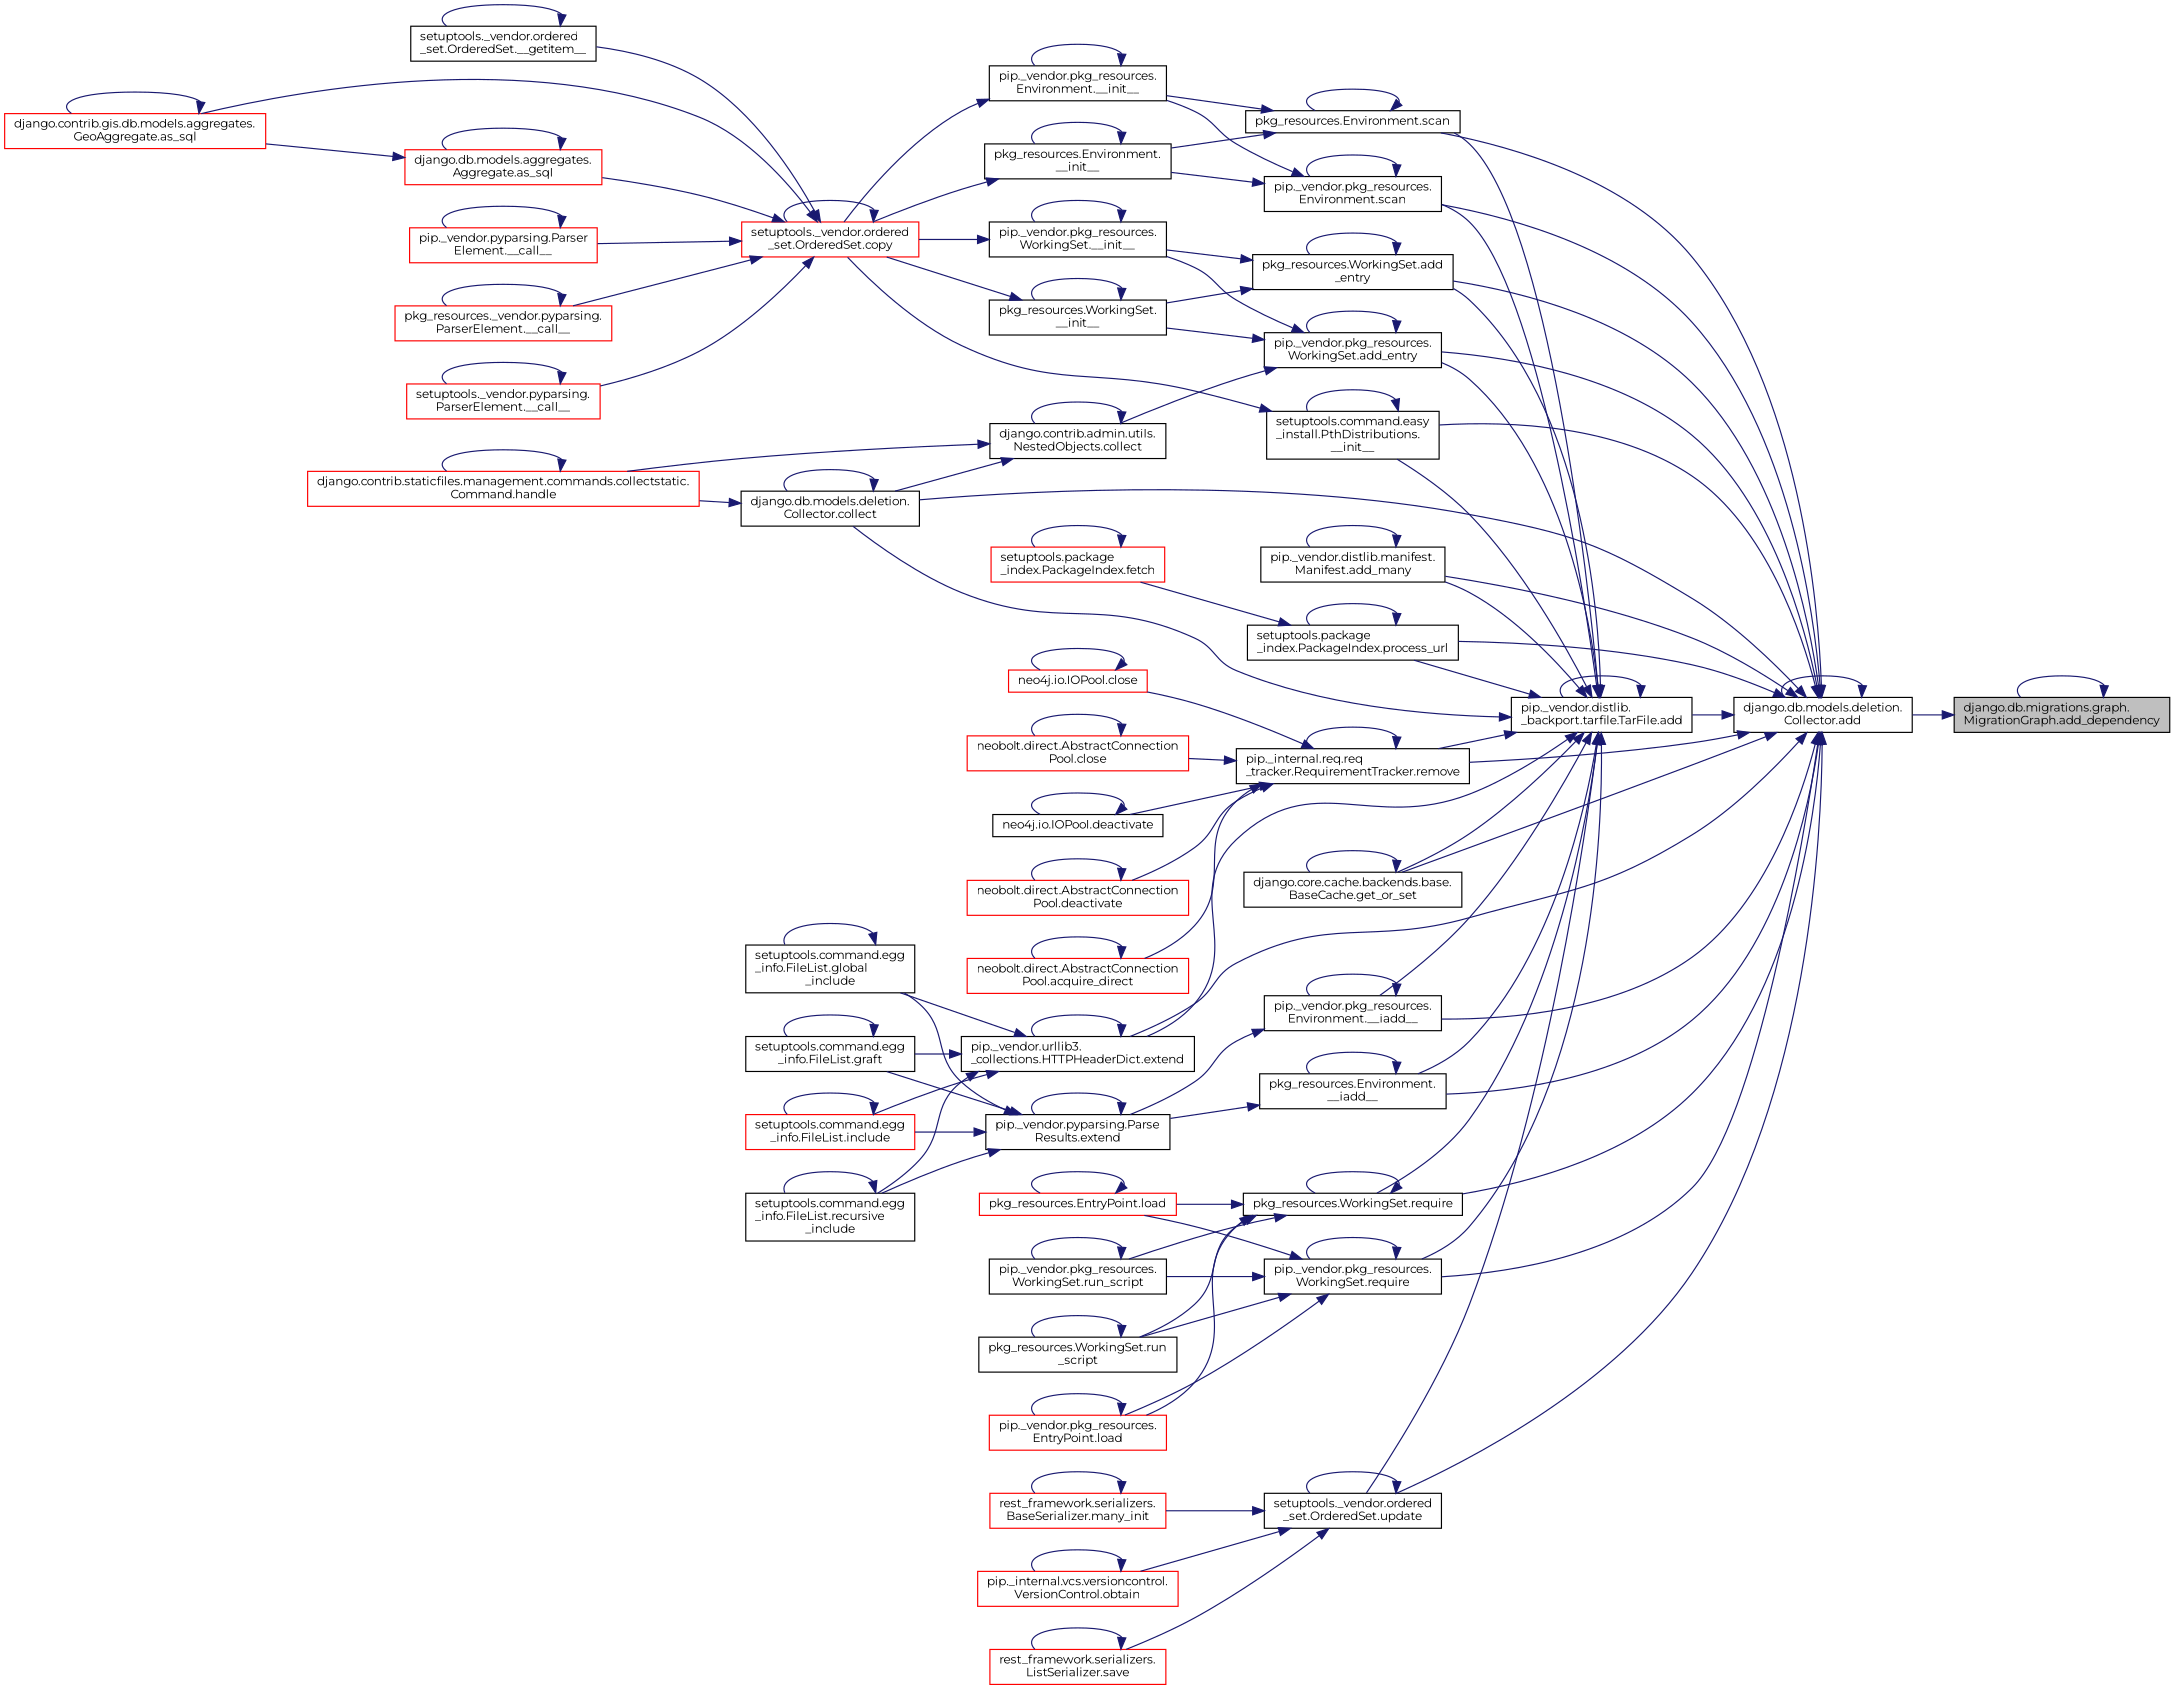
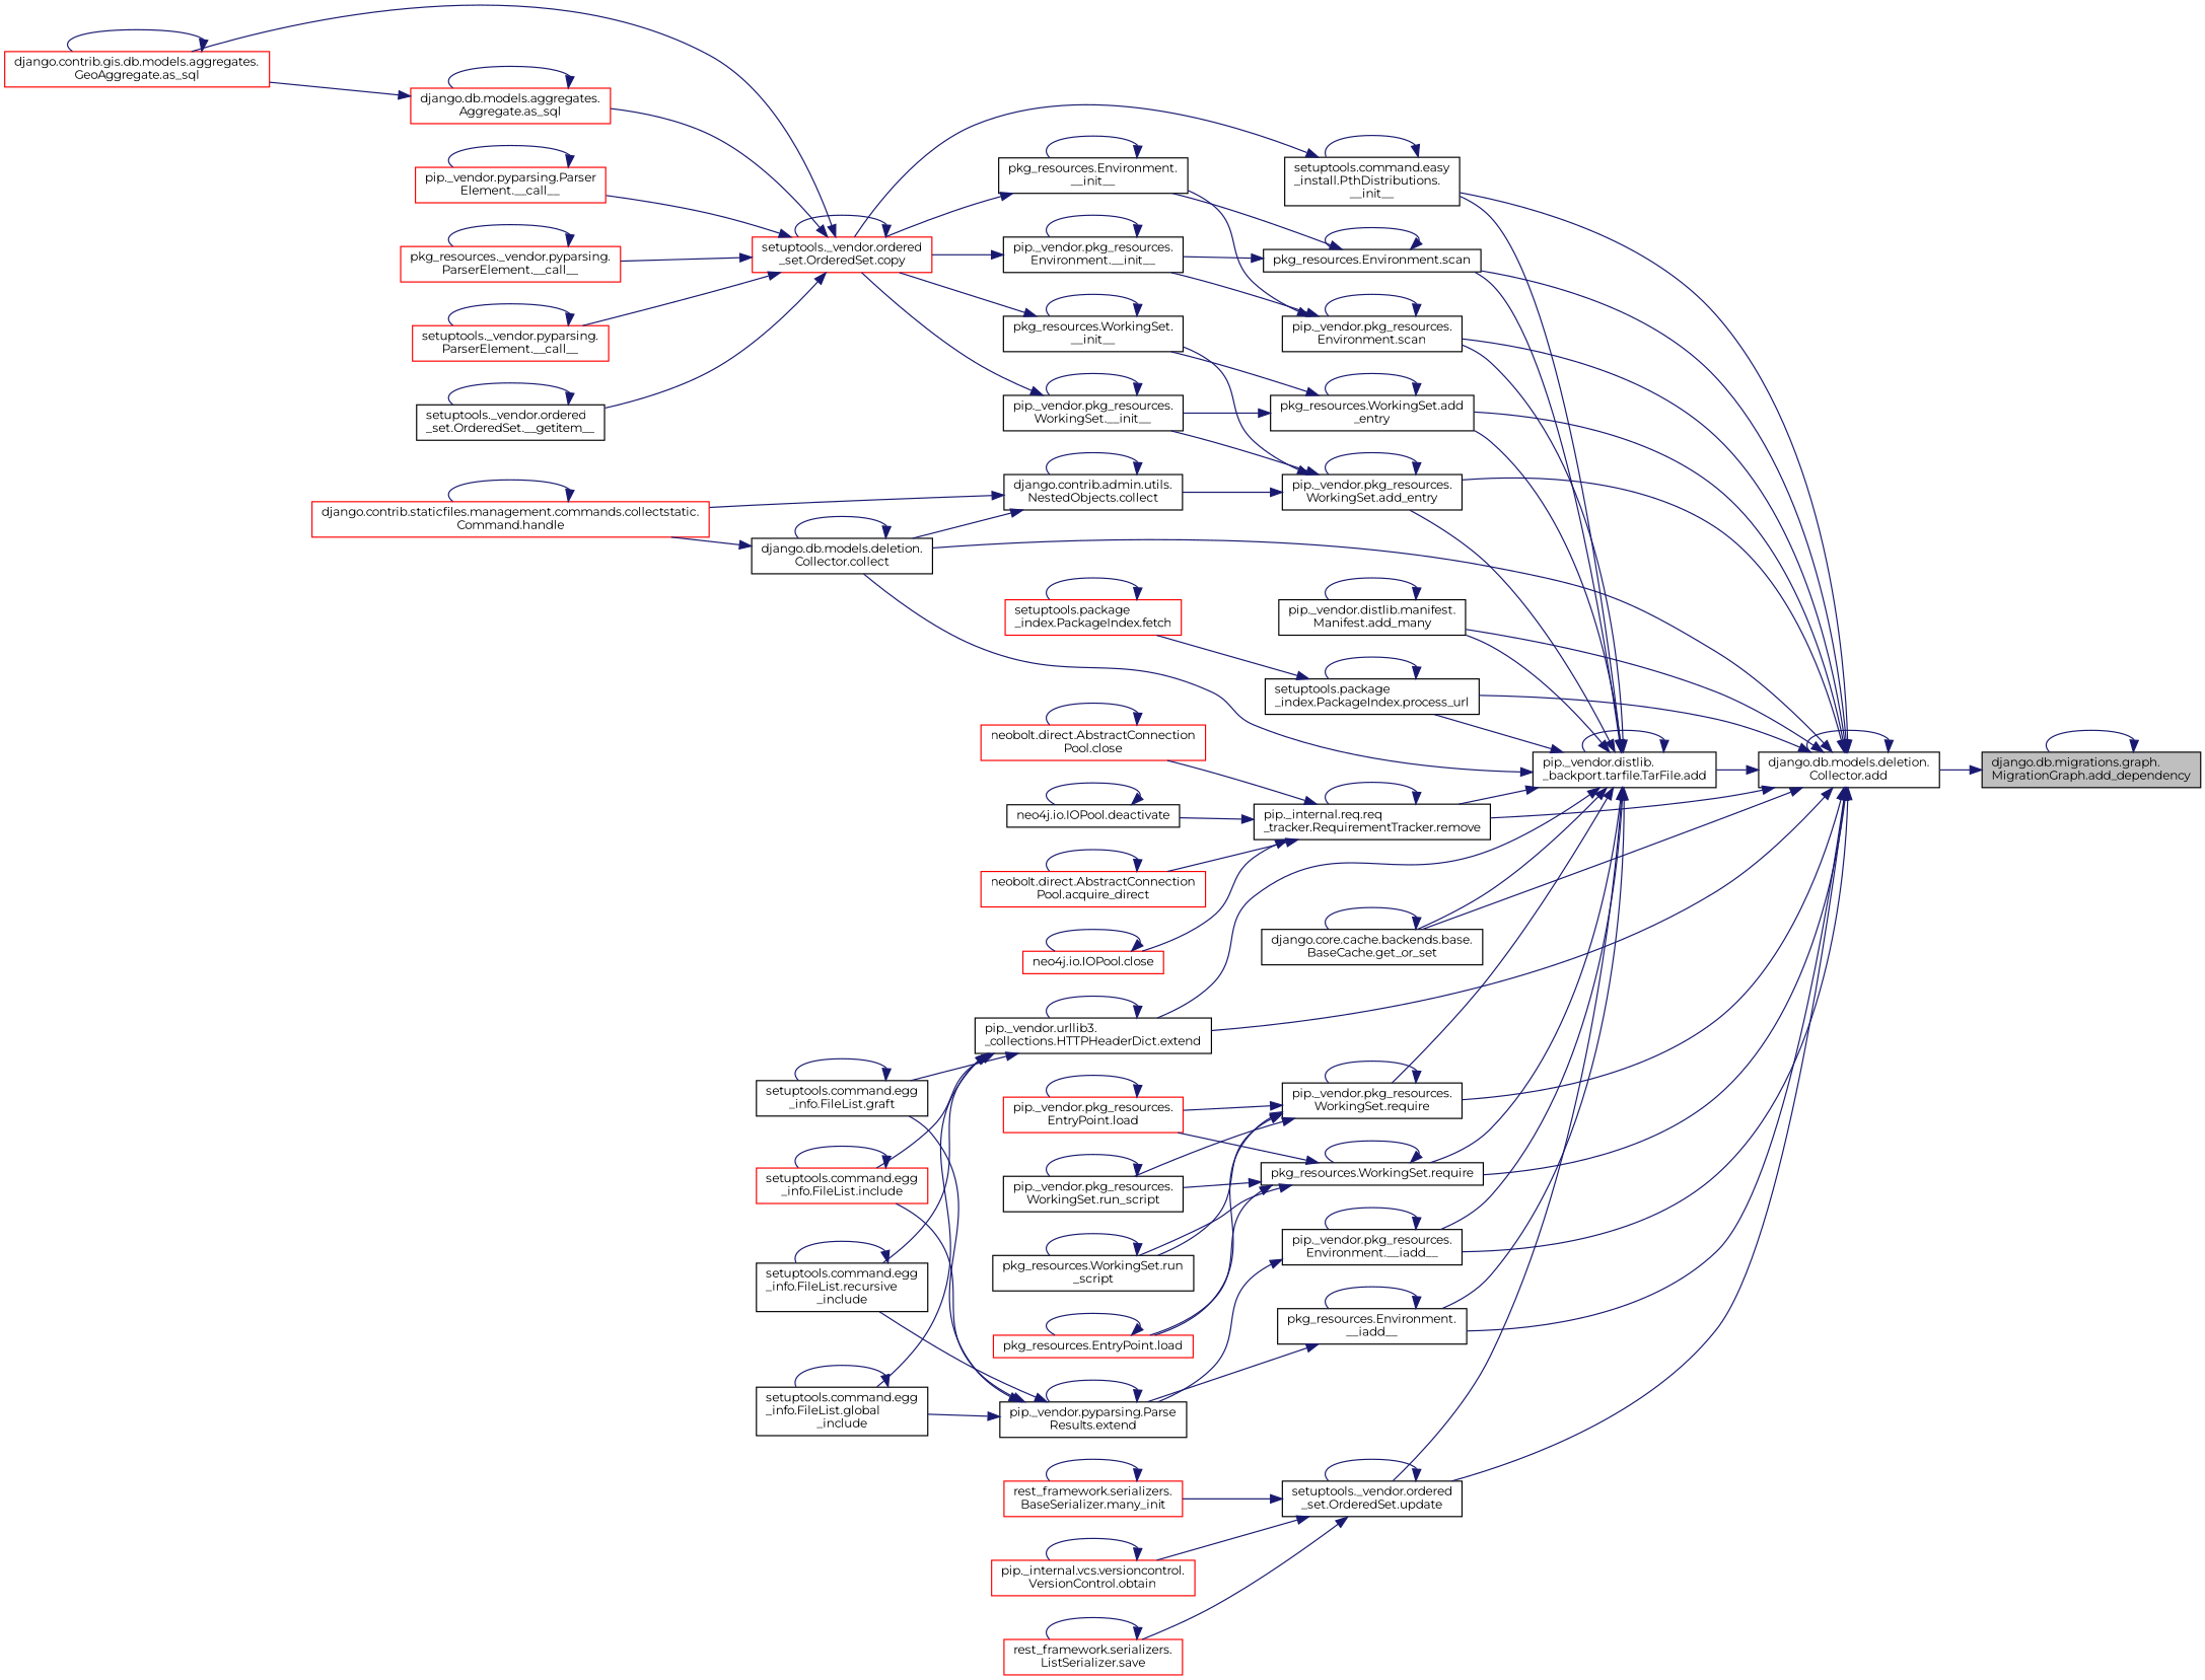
  digraph {
    fontname=Montserrat
    rankdir=RL
    node [color=black fillcolor=white fontname=Montserrat fontsize=10 shape=record style=filled]
    edge [color=midnightblue dir=back fontname=Montserrat fontsize=10 labelfontname=Helvetica labelfontsize=10 style=solid]
    n1 [fillcolor=grey75 fontcolor=black height=0.2 label="django.db.migrations.graph.\lMigrationGraph.add_dependency" width=0.4]
    n2 [height=0.2 label="django.db.models.deletion.\lCollector.add" width=0.4]
    n3 [height=0.2 label="pip._vendor.pkg_resources.\lEnvironment.__iadd__" width=0.4]
    n4 [height=0.2 label="pkg_resources.Environment.\l__iadd__" width=0.4]
    n5 [height=0.2 label="setuptools.command.easy\l_install.PthDistributions.\l__init__" width=0.4]
    n6 [height=0.2 label="pip._vendor.distlib.\l_backport.tarfile.TarFile.add" width=0.4]
    n7 [height=0.2 label="pip._vendor.pkg_resources.\lWorkingSet.add_entry" width=0.4]
    n8 [height=0.2 label="pkg_resources.WorkingSet.add\l_entry" width=0.4]
    n9 [height=0.2 label="pip._vendor.distlib.manifest.\lManifest.add_many" width=0.4]
    n10 [height=0.2 label="django.db.models.deletion.\lCollector.collect" width=0.4]
    n11 [height=0.2 label="pip._vendor.urllib3.\l_collections.HTTPHeaderDict.extend" width=0.4]
    n12 [height=0.2 label="django.core.cache.backends.base.\lBaseCache.get_or_set" width=0.4]
    n13 [height=0.2 label="setuptools.package\l_index.PackageIndex.process_url" width=0.4]
    n14 [height=0.2 label="pip._internal.req.req\l_tracker.RequirementTracker.remove" width=0.4]
    n15 [height=0.2 label="pip._vendor.pkg_resources.\lWorkingSet.require" width=0.4]
    n16 [height=0.2 label="pkg_resources.WorkingSet.require" width=0.4]
    n17 [height=0.2 label="pip._vendor.pkg_resources.\lEnvironment.scan" width=0.4]
    n18 [height=0.2 label="pkg_resources.Environment.scan" width=0.4]
    n19 [height=0.2 label="setuptools._vendor.ordered\l_set.OrderedSet.update" width=0.4]
    n20 [height=0.2 label="pip._vendor.pyparsing.Parse\lResults.extend" width=0.4]
    n21 [color=red height=0.2 label="setuptools._vendor.ordered\l_set.OrderedSet.copy" width=0.4]
    n22 [height=0.2 label="django.contrib.admin.utils.\lNestedObjects.collect" width=0.4]
    n23 [height=0.2 label="pip._vendor.pkg_resources.\lWorkingSet.__init__" width=0.4]
    n24 [height=0.2 label="pkg_resources.WorkingSet.\l__init__" width=0.4]
    n25 [color=red height=0.2 label="django.contrib.staticfiles.management.commands.collectstatic.\lCommand.handle" width=0.4]
    n26 [height=0.2 label="setuptools.command.egg\l_info.FileList.global\l_include" width=0.4]
    n27 [height=0.2 label="setuptools.command.egg\l_info.FileList.graft" width=0.4]
    n28 [color=red height=0.2 label="setuptools.command.egg\l_info.FileList.include" width=0.4]
    n29 [height=0.2 label="setuptools.command.egg\l_info.FileList.recursive\l_include" width=0.4]
    n30 [color=red height=0.2 label="setuptools.package\l_index.PackageIndex.fetch" width=0.4]
    n31 [color=red height=0.2 label="neobolt.direct.AbstractConnection\lPool.acquire_direct" width=0.4]
    n32 [color=red height=0.2 label="neo4j.io.IOPool.close" width=0.4]
    n33 [color=red height=0.2 label="neobolt.direct.AbstractConnection\lPool.close" width=0.4]
    n34 [height=0.2 label="neo4j.io.IOPool.deactivate" width=0.4]
-   n35 [color=red height=0.2 label="neobolt.direct.AbstractConnection\lPool.deactivate" width=0.4]
    n36 [color=red height=0.2 label="pip._vendor.pkg_resources.\lEntryPoint.load" width=0.4]
    n37 [color=red height=0.2 label="pkg_resources.EntryPoint.load" width=0.4]
    n38 [height=0.2 label="pip._vendor.pkg_resources.\lWorkingSet.run_script" width=0.4]
    n39 [height=0.2 label="pkg_resources.WorkingSet.run\l_script" width=0.4]
    n40 [height=0.2 label="pip._vendor.pkg_resources.\lEnvironment.__init__" width=0.4]
    n41 [height=0.2 label="pkg_resources.Environment.\l__init__" width=0.4]
    n42 [color=red height=0.2 label="rest_framework.serializers.\lBaseSerializer.many_init" width=0.4]
    n43 [color=red height=0.2 label="pip._internal.vcs.versioncontrol.\lVersionControl.obtain" width=0.4]
    n44 [color=red height=0.2 label="rest_framework.serializers.\lListSerializer.save" width=0.4]
    n45 [color=red height=0.2 label="pip._vendor.pyparsing.Parser\lElement.__call__" width=0.4]
    n46 [color=red height=0.2 label="pkg_resources._vendor.pyparsing.\lParserElement.__call__" width=0.4]
    n47 [color=red height=0.2 label="setuptools._vendor.pyparsing.\lParserElement.__call__" width=0.4]
    n48 [height=0.2 label="setuptools._vendor.ordered\l_set.OrderedSet.__getitem__" width=0.4]
    n49 [color=red height=0.2 label="django.db.models.aggregates.\lAggregate.as_sql" width=0.4]
    n50 [color=red height=0.2 label="django.contrib.gis.db.models.aggregates.\lGeoAggregate.as_sql" width=0.4]
    n1 -> n1
    n1 -> n2
    n2 -> n2
    n2 -> n3
    n2 -> n4
    n2 -> n5
    n2 -> n6
    n2 -> n7
    n2 -> n8
    n2 -> n9
    n2 -> n10
    n2 -> n11
    n2 -> n12
    n2 -> n13
    n2 -> n14
    n2 -> n15
    n2 -> n16
    n2 -> n17
    n2 -> n18
    n2 -> n19
    n3 -> n3
    n3 -> n20
    n4 -> n4
    n4 -> n20
    n5 -> n5
    n5 -> n21
    n6 -> n3
    n6 -> n4
    n6 -> n5
    n6 -> n6
    n6 -> n7
    n6 -> n8
    n6 -> n9
    n6 -> n10
    n6 -> n11
    n6 -> n12
    n6 -> n13
    n6 -> n14
    n6 -> n15
    n6 -> n16
    n6 -> n17
    n6 -> n18
    n6 -> n19
    n7 -> n7
    n7 -> n22
    n7 -> n23
    n7 -> n24
    n8 -> n8
    n8 -> n23
    n8 -> n24
    n9 -> n9
    n10 -> n10
    n10 -> n25
    n11 -> n11
    n11 -> n26
    n11 -> n27
    n11 -> n28
    n11 -> n29
    n12 -> n12
    n13 -> n13
    n13 -> n30
    n14 -> n14
    n14 -> n31
    n14 -> n32
    n14 -> n33
    n14 -> n34
-   n14 -> n35
    n15 -> n15
    n15 -> n36
    n15 -> n37
    n15 -> n38
    n15 -> n39
    n16 -> n16
    n16 -> n36
    n16 -> n37
    n16 -> n38
    n16 -> n39
    n17 -> n17
    n17 -> n40
    n17 -> n41
    n18 -> n18
    n18 -> n40
    n18 -> n41
    n19 -> n19
    n19 -> n42
    n19 -> n43
    n19 -> n44
    n20 -> n20
    n20 -> n26
    n20 -> n27
    n20 -> n28
    n20 -> n29
    n21 -> n21
    n21 -> n45
    n21 -> n46
    n21 -> n47
    n21 -> n48
    n21 -> n49
    n21 -> n50
    n22 -> n10
    n22 -> n22
    n22 -> n25
    n23 -> n21
    n23 -> n23
    n24 -> n21
    n24 -> n24
    n25 -> n25
    n26 -> n26
    n27 -> n27
    n28 -> n28
    n29 -> n29
    n30 -> n30
    n31 -> n31
    n32 -> n32
    n33 -> n33
    n34 -> n34
-   n35 -> n35
    n36 -> n36
    n37 -> n37
    n38 -> n38
    n39 -> n39
    n40 -> n21
    n40 -> n40
    n41 -> n21
    n41 -> n41
    n42 -> n42
    n43 -> n43
    n44 -> n44
    n45 -> n45
    n46 -> n46
    n47 -> n47
    n48 -> n48
    n49 -> n49
    n49 -> n50
    n50 -> n50
  }
